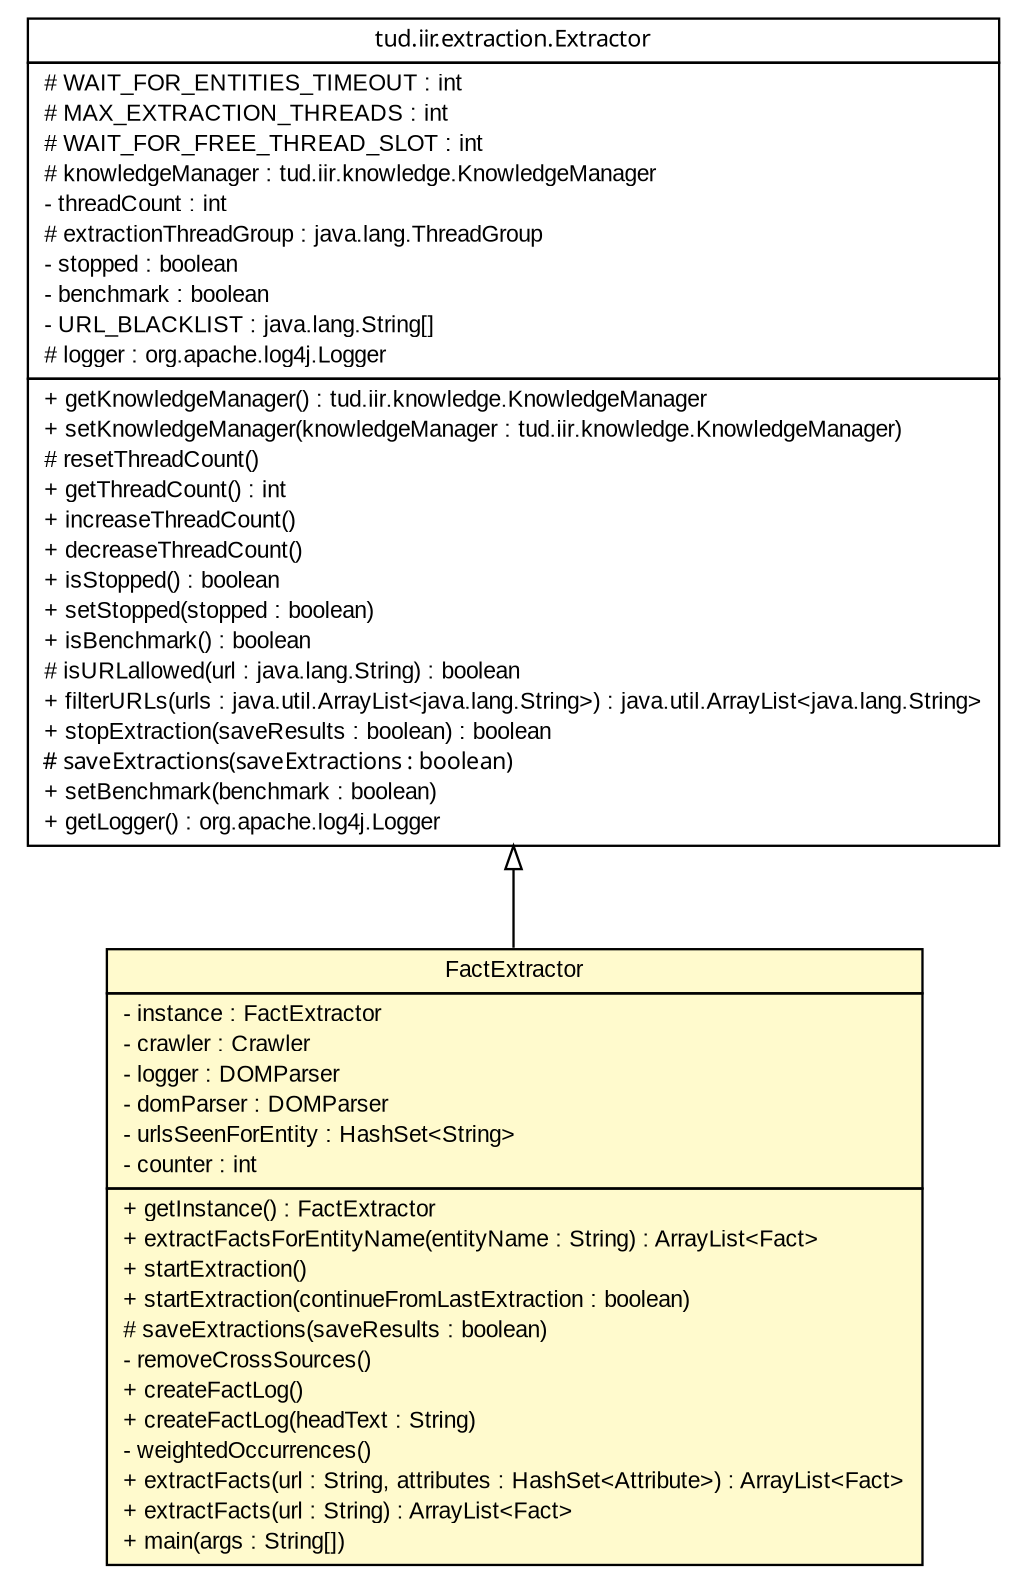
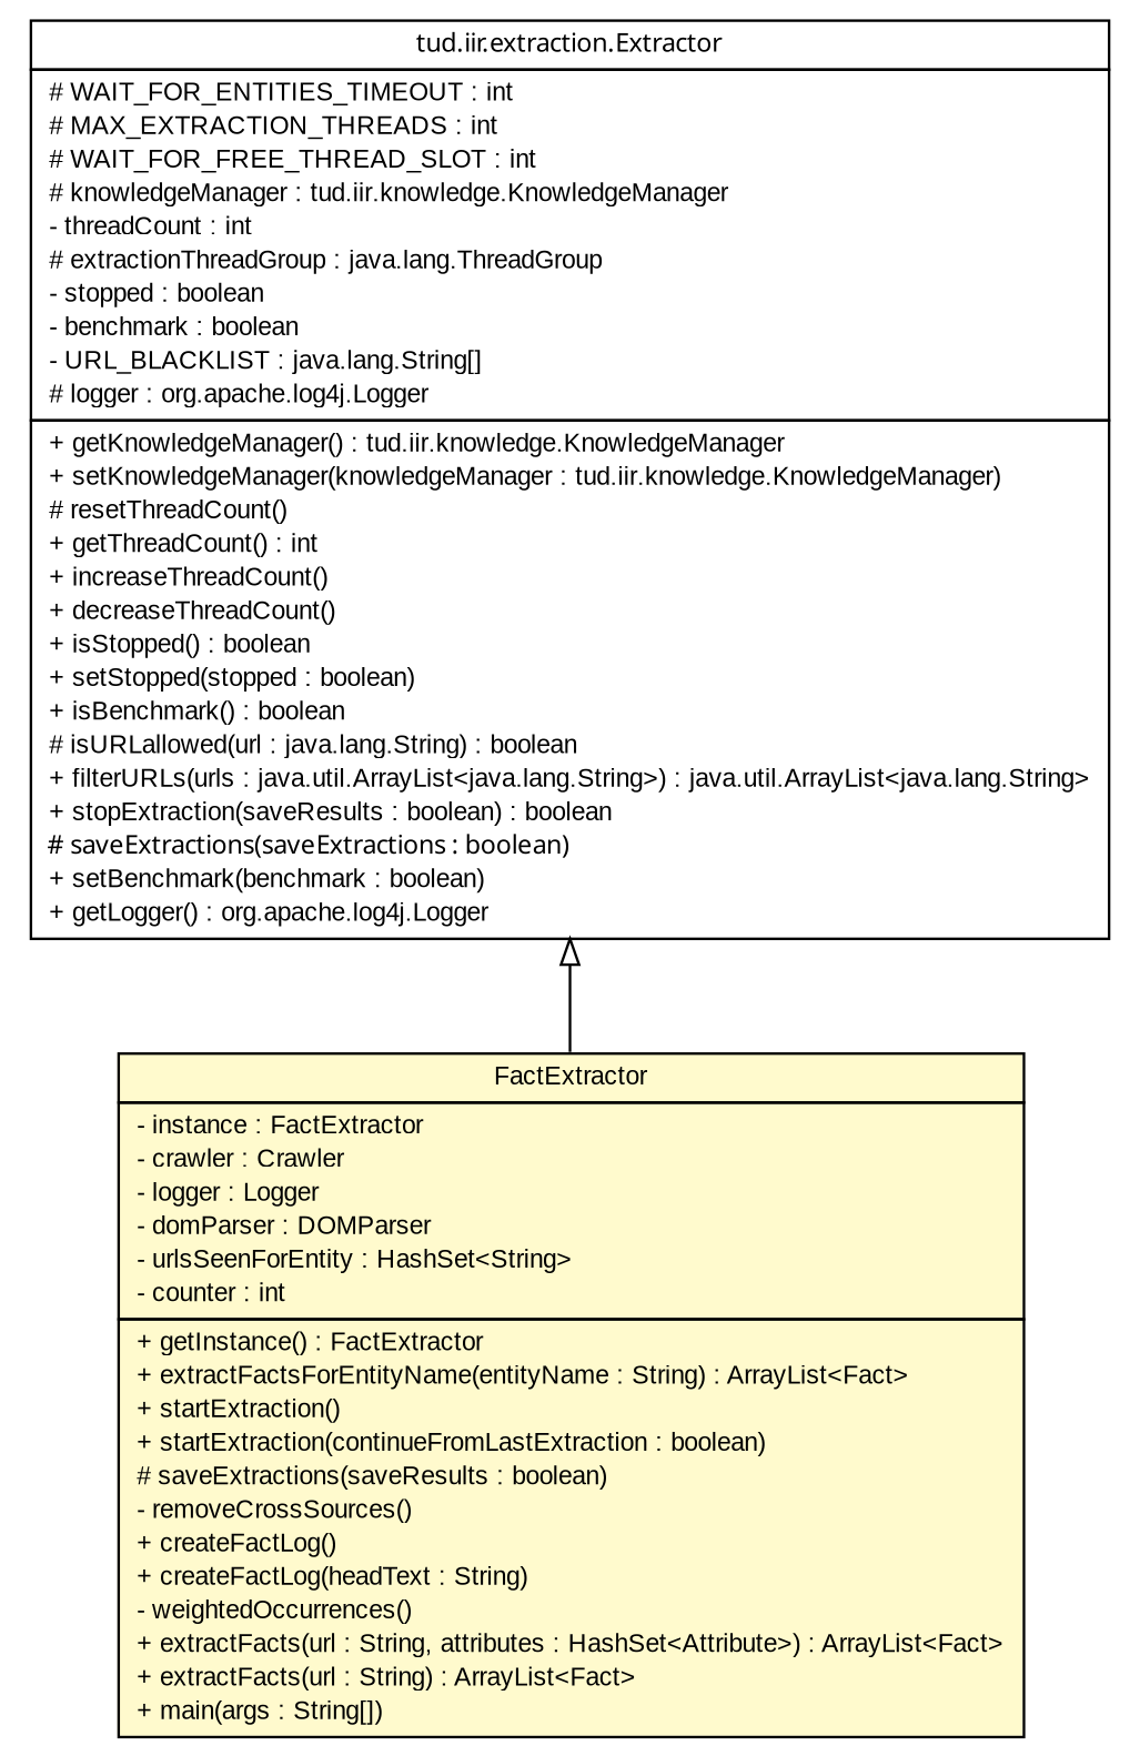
  digraph {
    nodesep=0.25
    ranksep=0.5
    node [fontcolor=black fontname=arial fontsize=10.0 shape=plaintext]
    n1 [label=<<table title="tud.iir.extraction.Extractor" border="0" cellborder="1" cellspacing="0" cellpadding="2" port="p" href="../Extractor.html"> 		<tr><td><table border="0" cellspacing="0" cellpadding="1"> <tr><td align="center" balign="center"><font face="ariali"> tud.iir.extraction.Extractor </font></td></tr> 		</table></td></tr> 		<tr><td><table border="0" cellspacing="0" cellpadding="1"> <tr><td align="left" balign="left"> # WAIT_FOR_ENTITIES_TIMEOUT : int </td></tr> <tr><td align="left" balign="left"> # MAX_EXTRACTION_THREADS : int </td></tr> <tr><td align="left" balign="left"> # WAIT_FOR_FREE_THREAD_SLOT : int </td></tr> <tr><td align="left" balign="left"> # knowledgeManager : tud.iir.knowledge.KnowledgeManager </td></tr> <tr><td align="left" balign="left"> - threadCount : int </td></tr> <tr><td align="left" balign="left"> # extractionThreadGroup : java.lang.ThreadGroup </td></tr> <tr><td align="left" balign="left"> - stopped : boolean </td></tr> <tr><td align="left" balign="left"> - benchmark : boolean </td></tr> <tr><td align="left" balign="left"> - URL_BLACKLIST : java.lang.String[] </td></tr> <tr><td align="left" balign="left"> # logger : org.apache.log4j.Logger </td></tr> 		</table></td></tr> 		<tr><td><table border="0" cellspacing="0" cellpadding="1"> <tr><td align="left" balign="left"> + getKnowledgeManager() : tud.iir.knowledge.KnowledgeManager </td></tr> <tr><td align="left" balign="left"> + setKnowledgeManager(knowledgeManager : tud.iir.knowledge.KnowledgeManager) </td></tr> <tr><td align="left" balign="left"> # resetThreadCount() </td></tr> <tr><td align="left" balign="left"> + getThreadCount() : int </td></tr> <tr><td align="left" balign="left"> + increaseThreadCount() </td></tr> <tr><td align="left" balign="left"> + decreaseThreadCount() </td></tr> <tr><td align="left" balign="left"> + isStopped() : boolean </td></tr> <tr><td align="left" balign="left"> + setStopped(stopped : boolean) </td></tr> <tr><td align="left" balign="left"> + isBenchmark() : boolean </td></tr> <tr><td align="left" balign="left"> # isURLallowed(url : java.lang.String) : boolean </td></tr> <tr><td align="left" balign="left"> + filterURLs(urls : java.util.ArrayList&lt;java.lang.String&gt;) : java.util.ArrayList&lt;java.lang.String&gt; </td></tr> <tr><td align="left" balign="left"> + stopExtraction(saveResults : boolean) : boolean </td></tr> <tr><td align="left" balign="left"><font face="ariali" point-size="10.0"> # saveExtractions(saveExtractions : boolean) </font></td></tr> <tr><td align="left" balign="left"> + setBenchmark(benchmark : boolean) </td></tr> <tr><td align="left" balign="left"> + getLogger() : org.apache.log4j.Logger </td></tr> 		</table></td></tr> 		</table>>]
-   n2 [label=<<table title="tud.iir.extraction.fact.FactExtractor" border="0" cellborder="1" cellspacing="0" cellpadding="2" port="p" bgcolor="lemonChiffon" href="./FactExtractor.html"> 		<tr><td><table border="0" cellspacing="0" cellpadding="1"> <tr><td align="center" balign="center"> FactExtractor </td></tr> 		</table></td></tr> 		<tr><td><table border="0" cellspacing="0" cellpadding="1"> <tr><td align="left" balign="left"> - instance : FactExtractor </td></tr> <tr><td align="left" balign="left"> - crawler : Crawler </td></tr> <tr><td align="left" balign="left"> - logger : DOMParser </td></tr> <tr><td align="left" balign="left"> - domParser : DOMParser </td></tr> <tr><td align="left" balign="left"> - urlsSeenForEntity : HashSet&lt;String&gt; </td></tr> <tr><td align="left" balign="left"> - counter : int </td></tr> 		</table></td></tr> 		<tr><td><table border="0" cellspacing="0" cellpadding="1"> <tr><td align="left" balign="left"> + getInstance() : FactExtractor </td></tr> <tr><td align="left" balign="left"> + extractFactsForEntityName(entityName : String) : ArrayList&lt;Fact&gt; </td></tr> <tr><td align="left" balign="left"> + startExtraction() </td></tr> <tr><td align="left" balign="left"> + startExtraction(continueFromLastExtraction : boolean) </td></tr> <tr><td align="left" balign="left"> # saveExtractions(saveResults : boolean) </td></tr> <tr><td align="left" balign="left"> - removeCrossSources() </td></tr> <tr><td align="left" balign="left"> + createFactLog() </td></tr> <tr><td align="left" balign="left"> + createFactLog(headText : String) </td></tr> <tr><td align="left" balign="left"> - weightedOccurrences() </td></tr> <tr><td align="left" balign="left"> + extractFacts(url : String, attributes : HashSet&lt;Attribute&gt;) : ArrayList&lt;Fact&gt; </td></tr> <tr><td align="left" balign="left"> + extractFacts(url : String) : ArrayList&lt;Fact&gt; </td></tr> <tr><td align="left" balign="left"> + main(args : String[]) </td></tr> 		</table></td></tr> 		</table>>]
+   n2 [label=<<table title="tud.iir.extraction.fact.FactExtractor" border="0" cellborder="1" cellspacing="0" cellpadding="2" port="p" bgcolor="lemonChiffon" href="./FactExtractor.html"> 		<tr><td><table border="0" cellspacing="0" cellpadding="1"> <tr><td align="center" balign="center"> FactExtractor </td></tr> 		</table></td></tr> 		<tr><td><table border="0" cellspacing="0" cellpadding="1"> <tr><td align="left" balign="left"> - instance : FactExtractor </td></tr> <tr><td align="left" balign="left"> - crawler : Crawler </td></tr> <tr><td align="left" balign="left"> - logger : Logger </td></tr> <tr><td align="left" balign="left"> - domParser : DOMParser </td></tr> <tr><td align="left" balign="left"> - urlsSeenForEntity : HashSet&lt;String&gt; </td></tr> <tr><td align="left" balign="left"> - counter : int </td></tr> 		</table></td></tr> 		<tr><td><table border="0" cellspacing="0" cellpadding="1"> <tr><td align="left" balign="left"> + getInstance() : FactExtractor </td></tr> <tr><td align="left" balign="left"> + extractFactsForEntityName(entityName : String) : ArrayList&lt;Fact&gt; </td></tr> <tr><td align="left" balign="left"> + startExtraction() </td></tr> <tr><td align="left" balign="left"> + startExtraction(continueFromLastExtraction : boolean) </td></tr> <tr><td align="left" balign="left"> # saveExtractions(saveResults : boolean) </td></tr> <tr><td align="left" balign="left"> - removeCrossSources() </td></tr> <tr><td align="left" balign="left"> + createFactLog() </td></tr> <tr><td align="left" balign="left"> + createFactLog(headText : String) </td></tr> <tr><td align="left" balign="left"> - weightedOccurrences() </td></tr> <tr><td align="left" balign="left"> + extractFacts(url : String, attributes : HashSet&lt;Attribute&gt;) : ArrayList&lt;Fact&gt; </td></tr> <tr><td align="left" balign="left"> + extractFacts(url : String) : ArrayList&lt;Fact&gt; </td></tr> <tr><td align="left" balign="left"> + main(args : String[]) </td></tr> 		</table></td></tr> 		</table>>]
    n1 -> n2 [arrowtail=empty dir=back fontname=arial fontsize=10 headport=p labelfontname=arial labelfontsize=10 tailport=p style=solid]
  }
